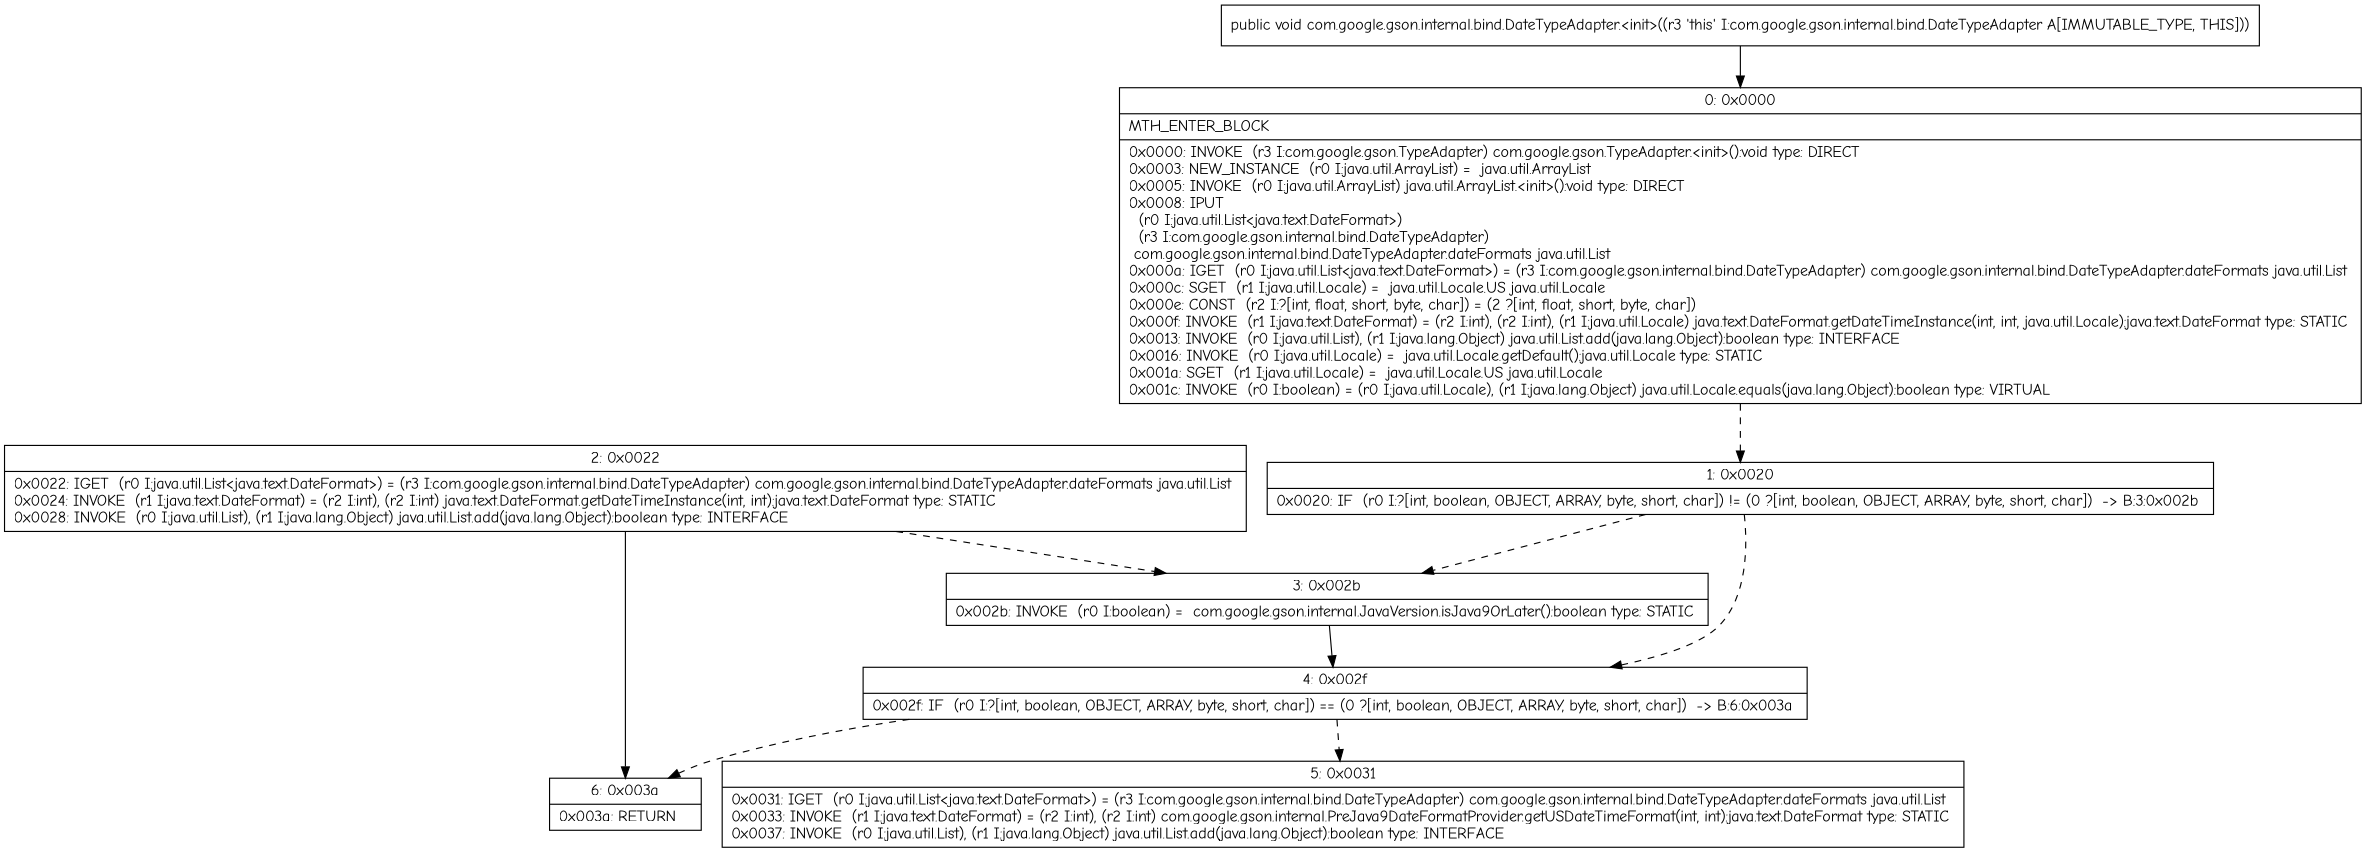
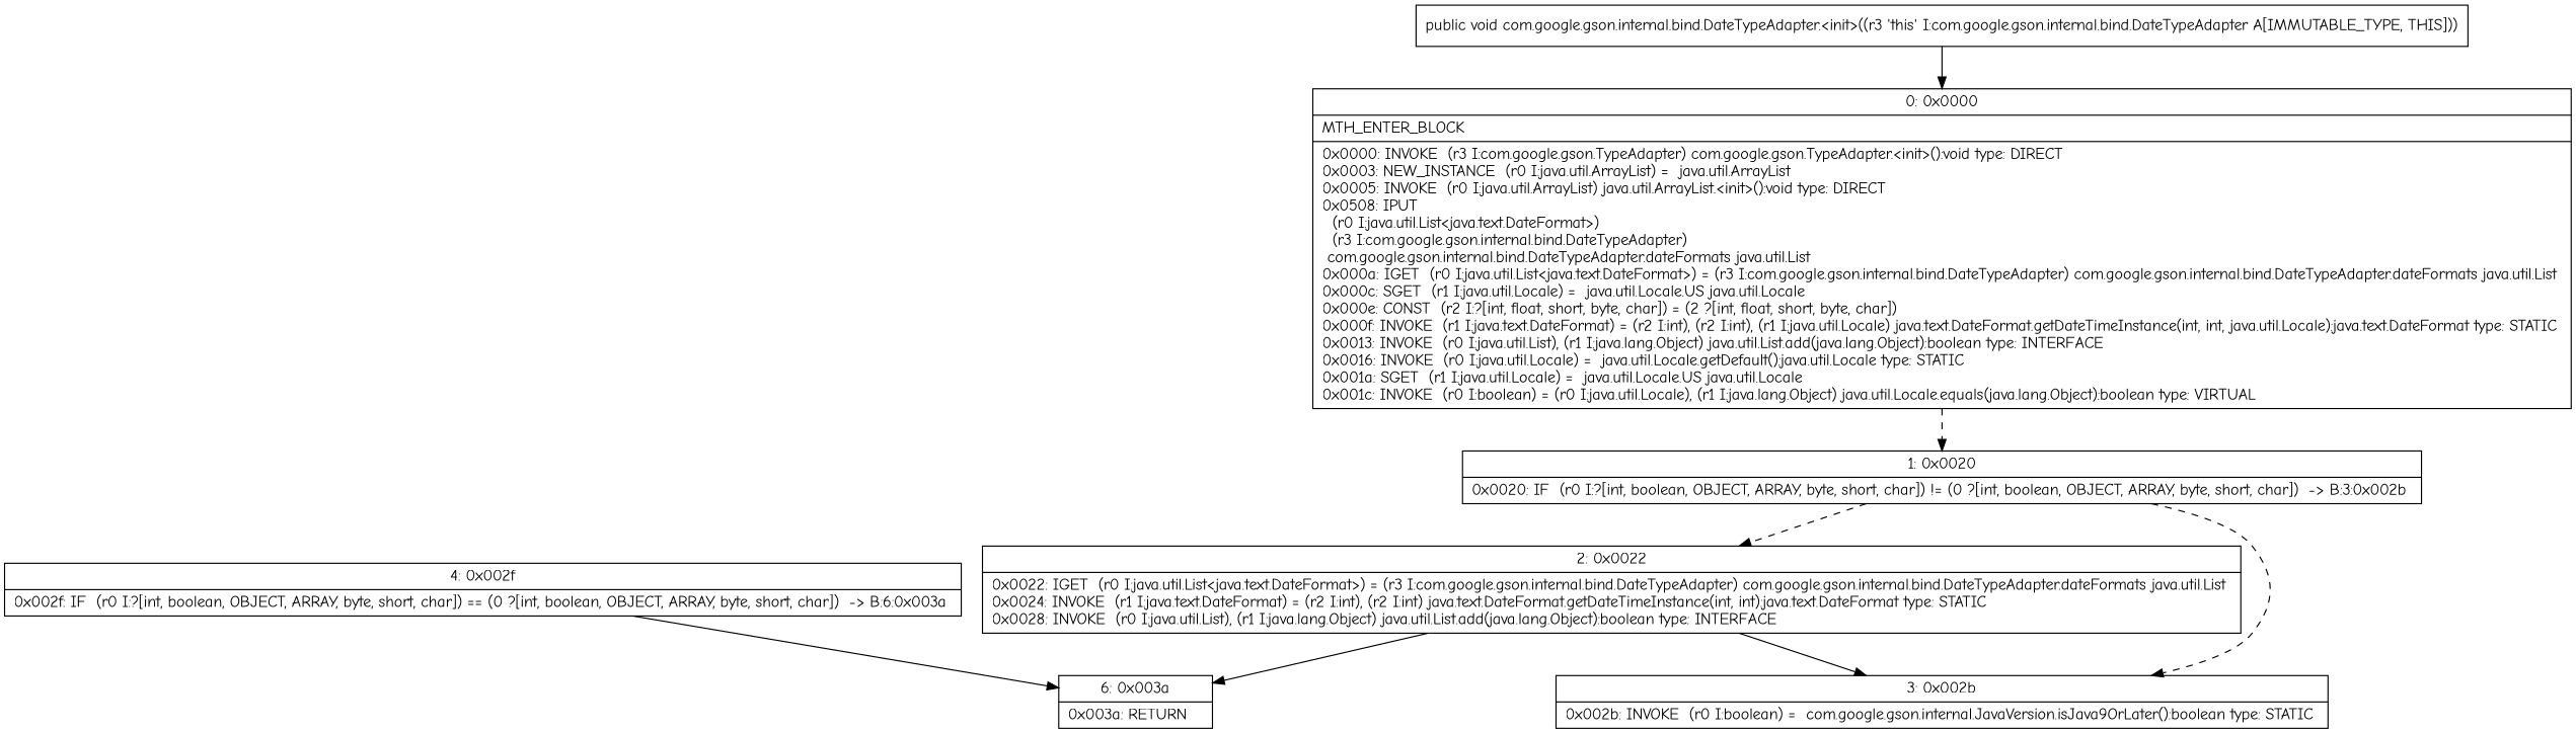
  digraph {
    fontname="Comic Neue"
    node [fontname="Comic Neue" shape=record]
    edge [fontname="Comic Neue"]
-   n1 [label="{0\:\ 0x0000|MTH_ENTER_BLOCK\l|0x0000: INVOKE  (r3 I:com.google.gson.TypeAdapter) com.google.gson.TypeAdapter.\<init\>():void type: DIRECT \l0x0003: NEW_INSTANCE  (r0 I:java.util.ArrayList) =  java.util.ArrayList \l0x0005: INVOKE  (r0 I:java.util.ArrayList) java.util.ArrayList.\<init\>():void type: DIRECT \l0x0008: IPUT  \l  (r0 I:java.util.List\<java.text.DateFormat\>)\l  (r3 I:com.google.gson.internal.bind.DateTypeAdapter)\l com.google.gson.internal.bind.DateTypeAdapter.dateFormats java.util.List \l0x000a: IGET  (r0 I:java.util.List\<java.text.DateFormat\>) = (r3 I:com.google.gson.internal.bind.DateTypeAdapter) com.google.gson.internal.bind.DateTypeAdapter.dateFormats java.util.List \l0x000c: SGET  (r1 I:java.util.Locale) =  java.util.Locale.US java.util.Locale \l0x000e: CONST  (r2 I:?[int, float, short, byte, char]) = (2 ?[int, float, short, byte, char]) \l0x000f: INVOKE  (r1 I:java.text.DateFormat) = (r2 I:int), (r2 I:int), (r1 I:java.util.Locale) java.text.DateFormat.getDateTimeInstance(int, int, java.util.Locale):java.text.DateFormat type: STATIC \l0x0013: INVOKE  (r0 I:java.util.List), (r1 I:java.lang.Object) java.util.List.add(java.lang.Object):boolean type: INTERFACE \l0x0016: INVOKE  (r0 I:java.util.Locale) =  java.util.Locale.getDefault():java.util.Locale type: STATIC \l0x001a: SGET  (r1 I:java.util.Locale) =  java.util.Locale.US java.util.Locale \l0x001c: INVOKE  (r0 I:boolean) = (r0 I:java.util.Locale), (r1 I:java.lang.Object) java.util.Locale.equals(java.lang.Object):boolean type: VIRTUAL \l}"]
+   n1 [label="{0\:\ 0x0000|MTH_ENTER_BLOCK\l|0x0000: INVOKE  (r3 I:com.google.gson.TypeAdapter) com.google.gson.TypeAdapter.\<init\>():void type: DIRECT \l0x0003: NEW_INSTANCE  (r0 I:java.util.ArrayList) =  java.util.ArrayList \l0x0005: INVOKE  (r0 I:java.util.ArrayList) java.util.ArrayList.\<init\>():void type: DIRECT \l0x0508: IPUT  \l  (r0 I:java.util.List\<java.text.DateFormat\>)\l  (r3 I:com.google.gson.internal.bind.DateTypeAdapter)\l com.google.gson.internal.bind.DateTypeAdapter.dateFormats java.util.List \l0x000a: IGET  (r0 I:java.util.List\<java.text.DateFormat\>) = (r3 I:com.google.gson.internal.bind.DateTypeAdapter) com.google.gson.internal.bind.DateTypeAdapter.dateFormats java.util.List \l0x000c: SGET  (r1 I:java.util.Locale) =  java.util.Locale.US java.util.Locale \l0x000e: CONST  (r2 I:?[int, float, short, byte, char]) = (2 ?[int, float, short, byte, char]) \l0x000f: INVOKE  (r1 I:java.text.DateFormat) = (r2 I:int), (r2 I:int), (r1 I:java.util.Locale) java.text.DateFormat.getDateTimeInstance(int, int, java.util.Locale):java.text.DateFormat type: STATIC \l0x0013: INVOKE  (r0 I:java.util.List), (r1 I:java.lang.Object) java.util.List.add(java.lang.Object):boolean type: INTERFACE \l0x0016: INVOKE  (r0 I:java.util.Locale) =  java.util.Locale.getDefault():java.util.Locale type: STATIC \l0x001a: SGET  (r1 I:java.util.Locale) =  java.util.Locale.US java.util.Locale \l0x001c: INVOKE  (r0 I:boolean) = (r0 I:java.util.Locale), (r1 I:java.lang.Object) java.util.Locale.equals(java.lang.Object):boolean type: VIRTUAL \l}"]
    n2 [label="{1\:\ 0x0020|0x0020: IF  (r0 I:?[int, boolean, OBJECT, ARRAY, byte, short, char]) != (0 ?[int, boolean, OBJECT, ARRAY, byte, short, char])  \-\> B:3:0x002b \l}"]
    n3 [label="{2\:\ 0x0022|0x0022: IGET  (r0 I:java.util.List\<java.text.DateFormat\>) = (r3 I:com.google.gson.internal.bind.DateTypeAdapter) com.google.gson.internal.bind.DateTypeAdapter.dateFormats java.util.List \l0x0024: INVOKE  (r1 I:java.text.DateFormat) = (r2 I:int), (r2 I:int) java.text.DateFormat.getDateTimeInstance(int, int):java.text.DateFormat type: STATIC \l0x0028: INVOKE  (r0 I:java.util.List), (r1 I:java.lang.Object) java.util.List.add(java.lang.Object):boolean type: INTERFACE \l}"]
    n4 [label="{3\:\ 0x002b|0x002b: INVOKE  (r0 I:boolean) =  com.google.gson.internal.JavaVersion.isJava9OrLater():boolean type: STATIC \l}"]
    n5 [label="{6\:\ 0x003a|0x003a: RETURN   \l}"]
    n6 [label="{4\:\ 0x002f|0x002f: IF  (r0 I:?[int, boolean, OBJECT, ARRAY, byte, short, char]) == (0 ?[int, boolean, OBJECT, ARRAY, byte, short, char])  \-\> B:6:0x003a \l}"]
-   n7 [label="{5\:\ 0x0031|0x0031: IGET  (r0 I:java.util.List\<java.text.DateFormat\>) = (r3 I:com.google.gson.internal.bind.DateTypeAdapter) com.google.gson.internal.bind.DateTypeAdapter.dateFormats java.util.List \l0x0033: INVOKE  (r1 I:java.text.DateFormat) = (r2 I:int), (r2 I:int) com.google.gson.internal.PreJava9DateFormatProvider.getUSDateTimeFormat(int, int):java.text.DateFormat type: STATIC \l0x0037: INVOKE  (r0 I:java.util.List), (r1 I:java.lang.Object) java.util.List.add(java.lang.Object):boolean type: INTERFACE \l}"]
    n8 [label="{public void com.google.gson.internal.bind.DateTypeAdapter.\<init\>((r3 'this' I:com.google.gson.internal.bind.DateTypeAdapter A[IMMUTABLE_TYPE, THIS])) }"]
    n1 -> n2 [style=dashed]
-   n2 -> n6 [style=dashed]
+   n2 -> n3 [style=dashed]
    n2 -> n4 [style=dashed]
-   n3 -> n4 [style=dashed]
+   n3 -> n4
    n3 -> n5
-   n4 -> n6
-   n6 -> n5 [style=dashed]
-   n6 -> n7 [style=dashed]
+   n6 -> n5
    n8 -> n1
  }
